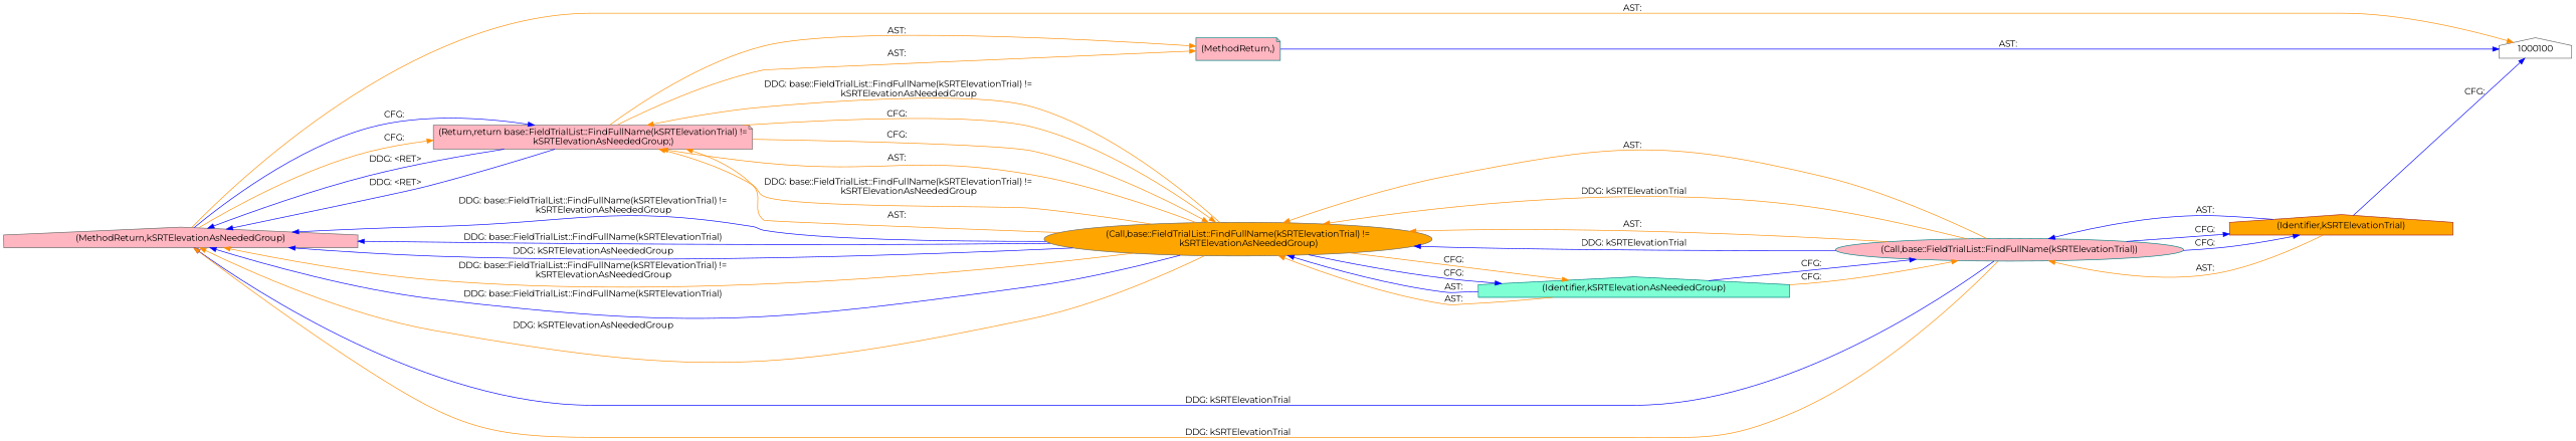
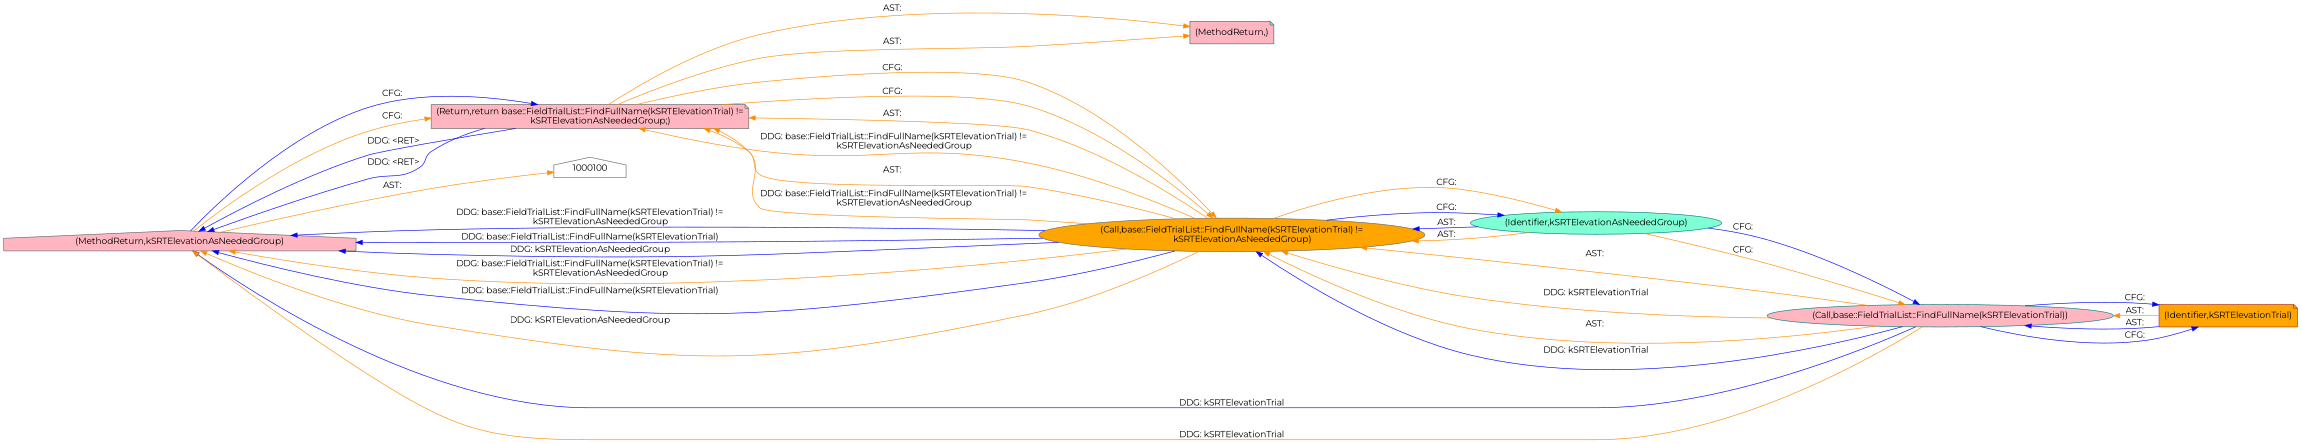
  digraph {
    fontname=Montserrat
    rankdir=LR
    node [color=gray40 fillcolor=lightpink fontname=Montserrat shape=house style=filled]
    edge [color=darkorange fontname=Montserrat]
    n1 [label="(MethodReturn,kSRTElevationAsNeededGroup)"]
    n2 [label="(Return,return base::FieldTrialList::FindFullName(kSRTElevationTrial) !=\n         kSRTElevationAsNeededGroup;)" shape=note]
    1000100 [fillcolor=white]
    n4 [color=teal label="(MethodReturn,)" shape=note]
    n5 [fillcolor=orange label="(Call,base::FieldTrialList::FindFullName(kSRTElevationTrial) !=\n         kSRTElevationAsNeededGroup)" shape=ellipse]
-   n6 [color=teal fillcolor=aquamarine label="(Identifier,kSRTElevationAsNeededGroup)"]
-   n7 [color=brown fillcolor=orange label="(Identifier,kSRTElevationTrial)"]
+   n6 [color=teal fillcolor=aquamarine label="(Identifier,kSRTElevationAsNeededGroup)" shape=ellipse]
+   n7 [color=brown fillcolor=orange label="(Identifier,kSRTElevationTrial)" shape=note]
    n8 [color=teal label="(Call,base::FieldTrialList::FindFullName(kSRTElevationTrial))" shape=ellipse]
    n1 -> n2 [color=blue label="CFG: "]
    n1 -> n2 [label="CFG: "]
    n1 -> 1000100 [label="AST: "]
    n2 -> n1 [color=blue label="DDG: <RET>"]
    n2 -> n1 [color=blue label="DDG: <RET>"]
    n2 -> n4 [label="AST: "]
    n2 -> n4 [label="AST: "]
    n2 -> n5 [label="CFG: "]
    n2 -> n5 [label="CFG: "]
-   n4 -> 1000100 [color=blue label="AST: "]
    n5 -> n1 [color=blue label="DDG: base::FieldTrialList::FindFullName(kSRTElevationTrial) !=\n         kSRTElevationAsNeededGroup"]
    n5 -> n1 [color=blue label="DDG: base::FieldTrialList::FindFullName(kSRTElevationTrial)"]
    n5 -> n1 [color=blue label="DDG: kSRTElevationAsNeededGroup"]
    n5 -> n1 [label="DDG: base::FieldTrialList::FindFullName(kSRTElevationTrial) !=\n         kSRTElevationAsNeededGroup"]
    n5 -> n1 [color=blue label="DDG: base::FieldTrialList::FindFullName(kSRTElevationTrial)"]
    n5 -> n1 [label="DDG: kSRTElevationAsNeededGroup"]
    n5 -> n2 [label="AST: "]
    n5 -> n2 [label="DDG: base::FieldTrialList::FindFullName(kSRTElevationTrial) !=\n         kSRTElevationAsNeededGroup"]
    n5 -> n2 [label="AST: "]
    n5 -> n2 [label="DDG: base::FieldTrialList::FindFullName(kSRTElevationTrial) !=\n         kSRTElevationAsNeededGroup"]
    n5 -> n6 [label="CFG: "]
    n5 -> n6 [color=blue label="CFG: "]
    n6 -> n5 [color=blue label="AST: "]
    n6 -> n5 [label="AST: "]
    n6 -> n8 [color=blue label="CFG: "]
    n6 -> n8 [label="CFG: "]
-   n7 -> 1000100 [color=blue label="CFG: "]
    n7 -> n8 [label="AST: "]
    n7 -> n8 [color=blue label="AST: "]
    n8 -> n1 [color=blue label="DDG: kSRTElevationTrial"]
    n8 -> n1 [label="DDG: kSRTElevationTrial"]
    n8 -> n5 [label="AST: "]
    n8 -> n5 [label="DDG: kSRTElevationTrial"]
    n8 -> n5 [label="AST: "]
    n8 -> n5 [color=blue label="DDG: kSRTElevationTrial"]
    n8 -> n7 [color=blue label="CFG: "]
    n8 -> n7 [color=blue label="CFG: "]
  }
